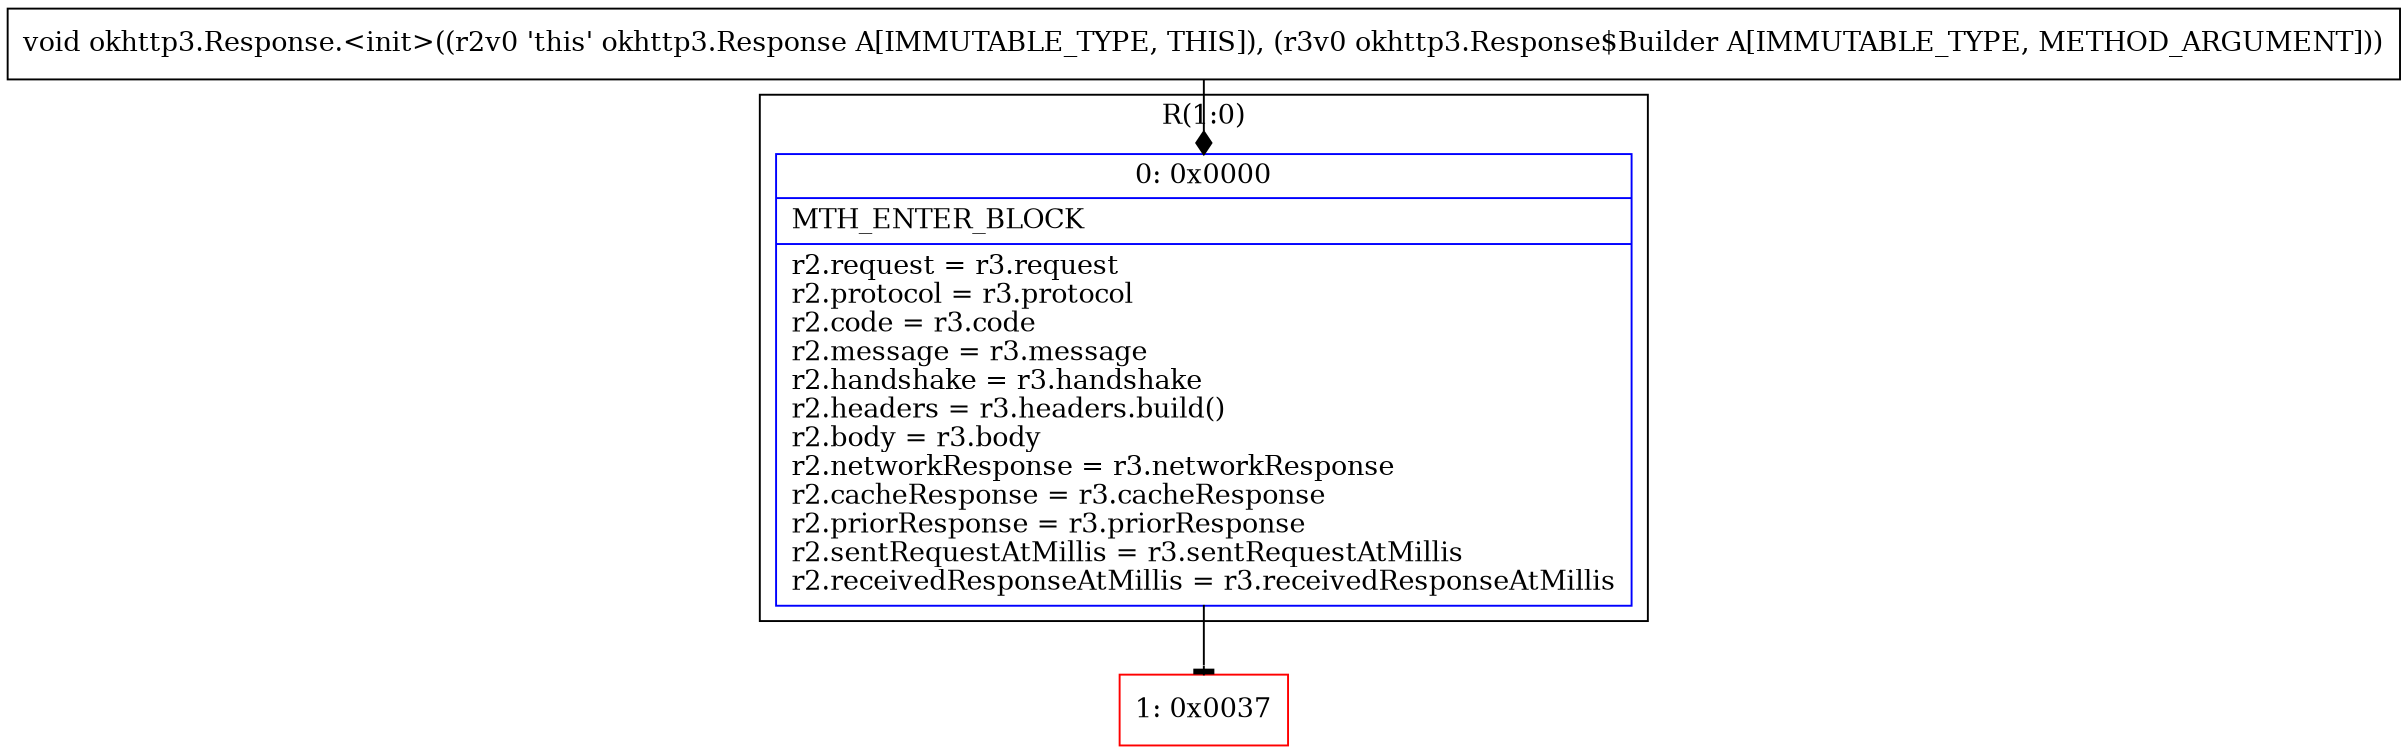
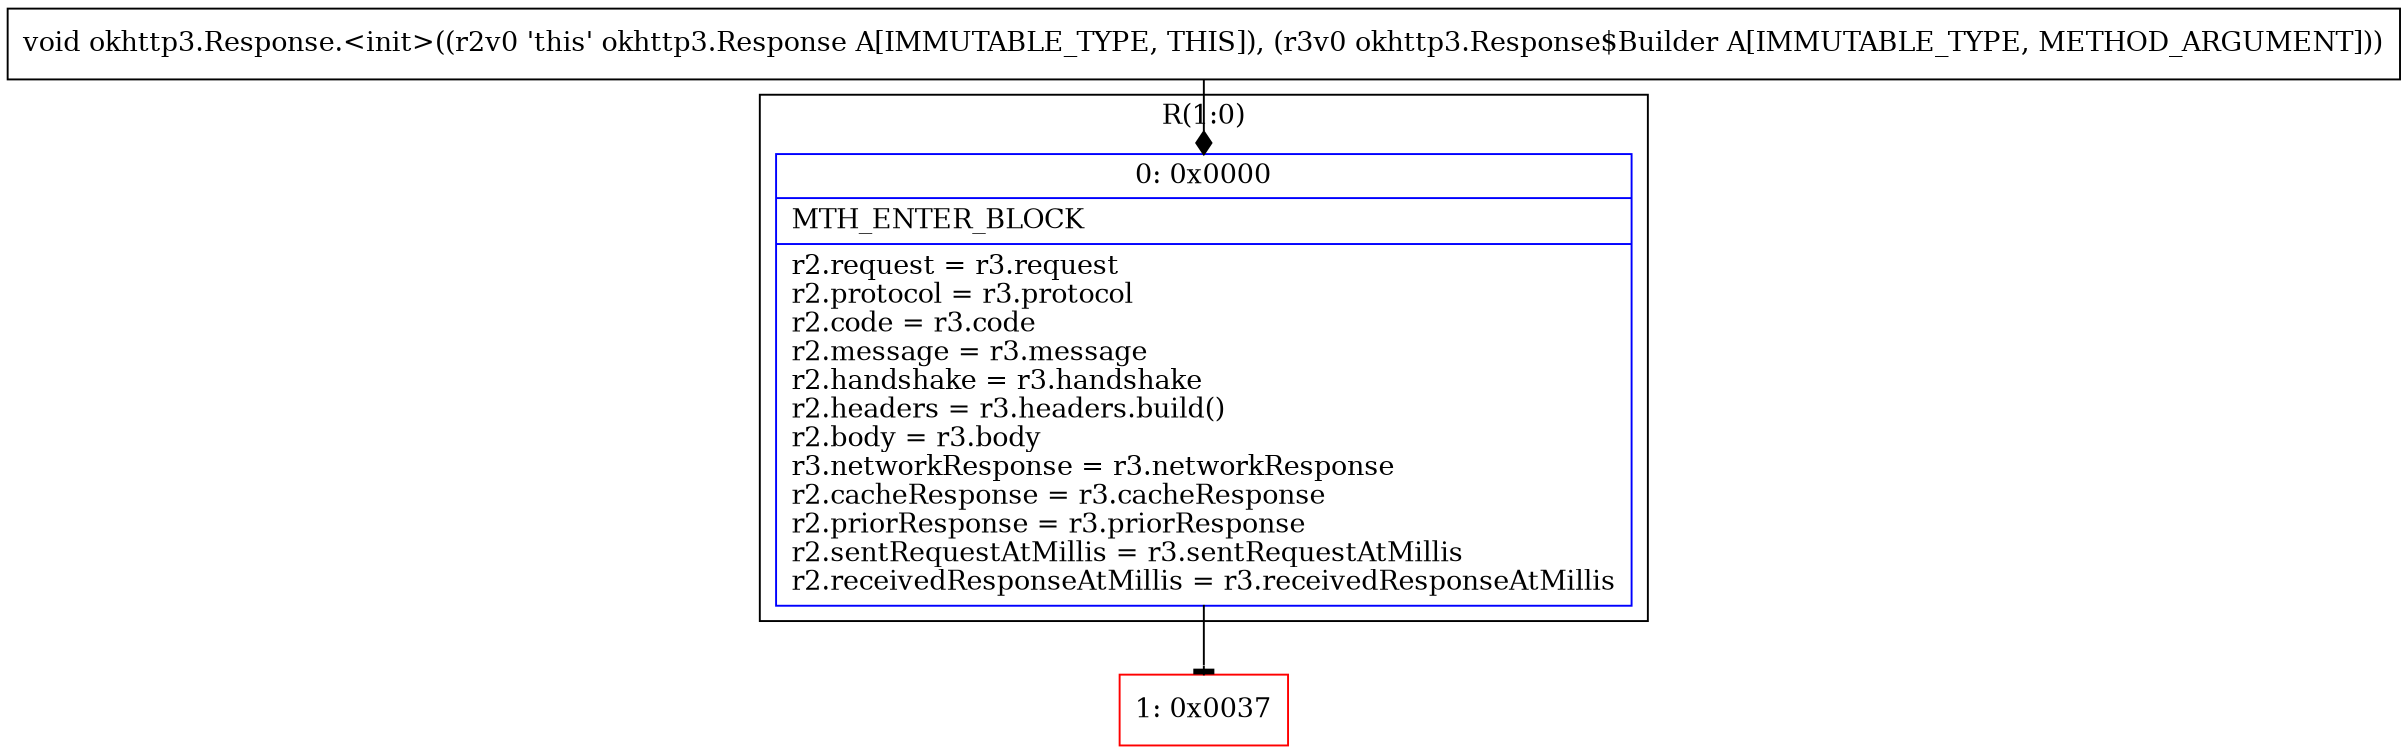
  digraph {
    node [shape=record]
-   n1 [color=blue label="{0\:\ 0x0000|MTH_ENTER_BLOCK\l|r2.request = r3.request\lr2.protocol = r3.protocol\lr2.code = r3.code\lr2.message = r3.message\lr2.handshake = r3.handshake\lr2.headers = r3.headers.build()\lr2.body = r3.body\lr2.networkResponse = r3.networkResponse\lr2.cacheResponse = r3.cacheResponse\lr2.priorResponse = r3.priorResponse\lr2.sentRequestAtMillis = r3.sentRequestAtMillis\lr2.receivedResponseAtMillis = r3.receivedResponseAtMillis\l}"]
+   n1 [color=blue label="{0\:\ 0x0000|MTH_ENTER_BLOCK\l|r2.request = r3.request\lr2.protocol = r3.protocol\lr2.code = r3.code\lr2.message = r3.message\lr2.handshake = r3.handshake\lr2.headers = r3.headers.build()\lr2.body = r3.body\lr3.networkResponse = r3.networkResponse\lr2.cacheResponse = r3.cacheResponse\lr2.priorResponse = r3.priorResponse\lr2.sentRequestAtMillis = r3.sentRequestAtMillis\lr2.receivedResponseAtMillis = r3.receivedResponseAtMillis\l}"]
    n2 [color=red label="{1\:\ 0x0037}"]
    n3 [label="{void okhttp3.Response.\<init\>((r2v0 'this' okhttp3.Response A[IMMUTABLE_TYPE, THIS]), (r3v0 okhttp3.Response$Builder A[IMMUTABLE_TYPE, METHOD_ARGUMENT])) }"]
    subgraph cluster_1 {
      label="R(1:0)"
      n1
    }
    n1 -> n2 [arrowhead=tee]
    n3 -> n1 [arrowhead=diamond]
  }
